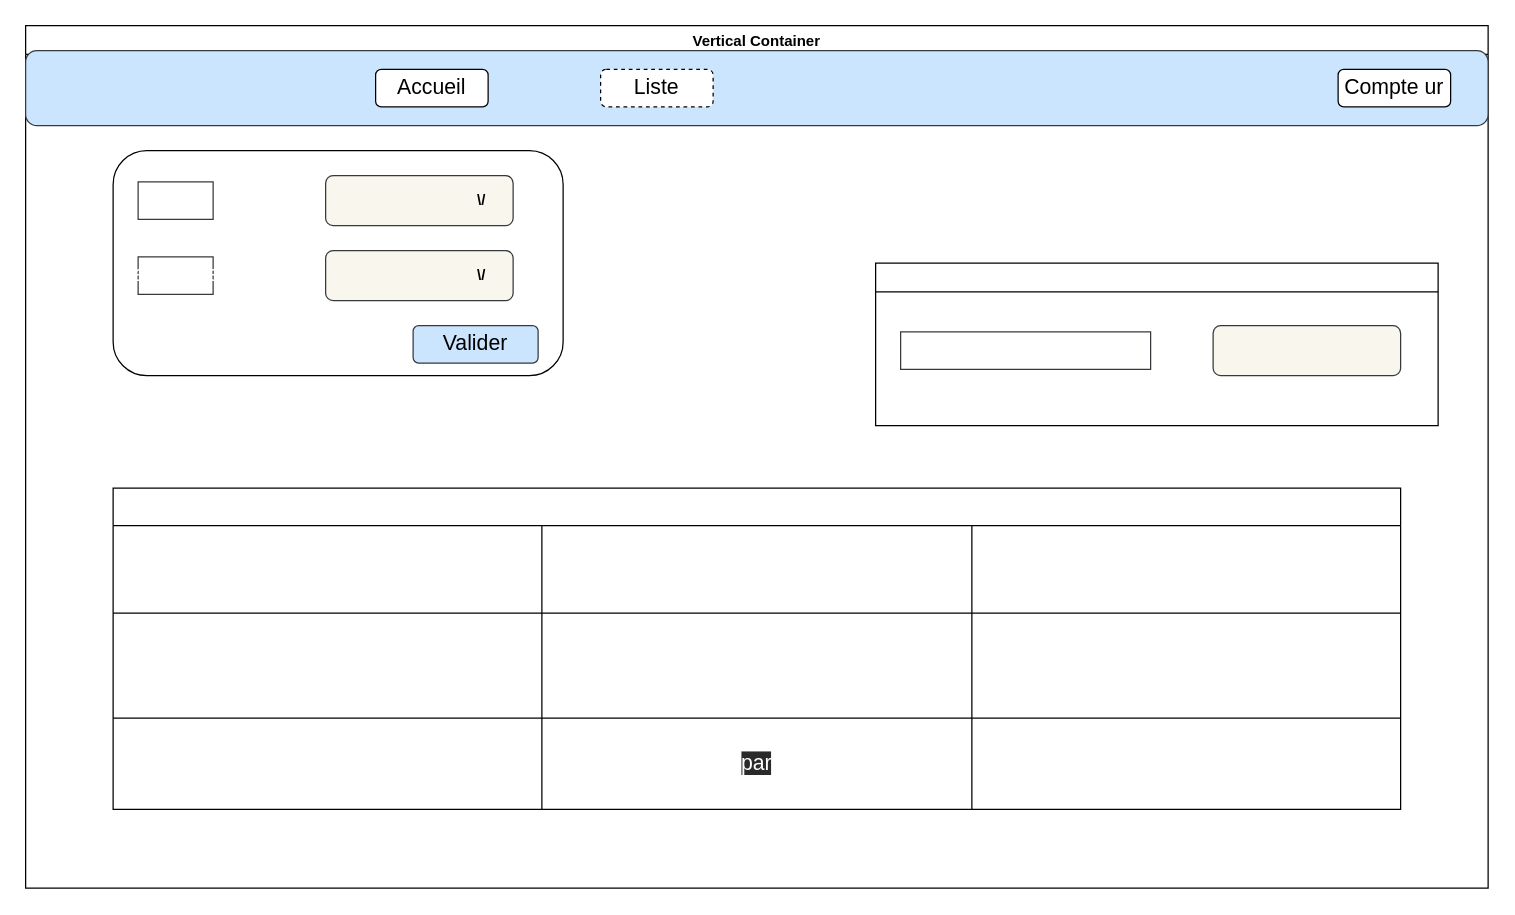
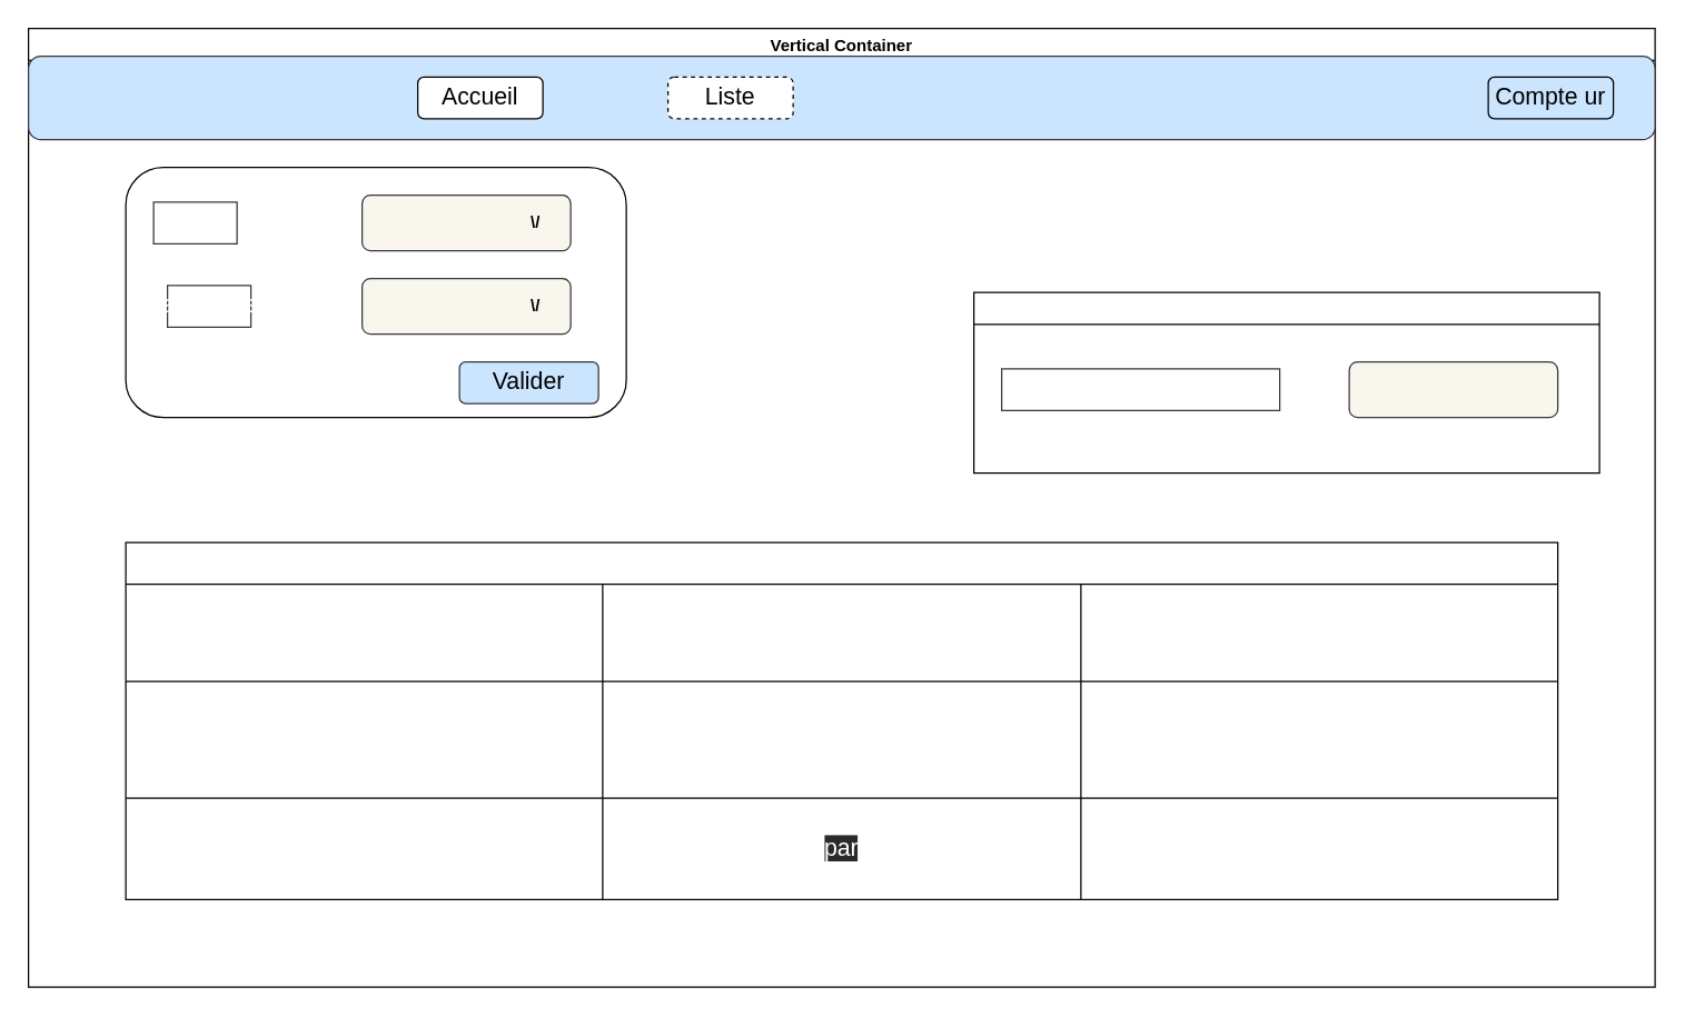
  <mxCell id="0" />
  <mxCell id="1" parent="0" />
  <mxCell id="2" value="Vertical Container" style="swimlane;" vertex="1" parent="1"><mxGeometry x="20" y="20" width="1170" height="690" as="geometry" /></mxCell>
  <mxCell id="3" value="" style="rounded=1;whiteSpace=wrap;html=1;" vertex="1" parent="2"><mxGeometry x="70" y="100" width="360" height="180" as="geometry" /></mxCell>
  <mxCell id="4" value="" style="rounded=1;whiteSpace=wrap;html=1;fillColor=#f9f7ed;strokeColor=#36393d;" vertex="1" parent="2"><mxGeometry x="240" y="120" width="150" height="40" as="geometry" /></mxCell>
  <mxCell id="5" value="&lt;font color=&quot;#000000&quot;&gt;\/&lt;/font&gt;" style="text;html=1;align=center;verticalAlign=middle;whiteSpace=wrap;rounded=0;fontStyle=1" vertex="1" parent="2"><mxGeometry x="320" y="110" width="90" height="60" as="geometry" /></mxCell>
  <mxCell id="6" value="" style="rounded=1;whiteSpace=wrap;html=1;fillColor=#f9f7ed;strokeColor=#36393d;" vertex="1" parent="2"><mxGeometry x="240" y="180" width="150" height="40" as="geometry" /></mxCell>
  <mxCell id="7" value="&lt;font color=&quot;#000000&quot;&gt;\/&lt;/font&gt;" style="text;html=1;align=center;verticalAlign=middle;whiteSpace=wrap;rounded=0;fontStyle=1" vertex="1" parent="2"><mxGeometry x="320" y="170" width="90" height="60" as="geometry" /></mxCell>
  <mxCell id="8" value="&lt;font style=&quot;font-size: 17px&quot;&gt;Critère&lt;/font&gt;" style="text;html=1;strokeColor=#36393d;fillColor=none;align=center;verticalAlign=middle;whiteSpace=wrap;rounded=0;fontColor=#FFFFFF;" vertex="1" parent="2"><mxGeometry x="90" y="125" width="60" height="30" as="geometry" /></mxCell>
- <mxCell id="9" value="&lt;font style=&quot;font-size: 17px&quot;&gt;Pathologies&lt;/font&gt;" style="text;html=1;strokeColor=#36393d;fillColor=none;align=center;verticalAlign=middle;whiteSpace=wrap;rounded=0;fontColor=#FFFFFF;" vertex="1" parent="2"><mxGeometry x="90" y="185" width="60" height="30" as="geometry" /></mxCell>
+ <mxCell id="9" value="&lt;font style=&quot;font-size: 17px&quot;&gt;Pathologies&lt;/font&gt;" style="text;html=1;strokeColor=#36393d;fillColor=none;align=center;verticalAlign=middle;whiteSpace=wrap;rounded=0;fontColor=#FFFFFF;" vertex="1" parent="2"><mxGeometry x="100" y="185" width="60" height="30" as="geometry" /></mxCell>
  <mxCell id="10" value="" style="rounded=1;whiteSpace=wrap;html=1;fontSize=17;fillColor=#cce5ff;strokeColor=#36393d;" vertex="1" parent="2"><mxGeometry x="310" y="240" width="100" height="30" as="geometry" /></mxCell>
  <mxCell id="11" value="&lt;font color=&quot;#000000&quot;&gt;Valider&lt;/font&gt;" style="text;html=1;strokeColor=none;fillColor=none;align=center;verticalAlign=middle;whiteSpace=wrap;rounded=0;fontSize=17;fontColor=#FFFFFF;" vertex="1" parent="2"><mxGeometry x="330" y="240" width="60" height="30" as="geometry" /></mxCell>
  <mxCell id="12" value="&lt;font style=&quot;font-size: 17px&quot;&gt;Recherche par pathologie&lt;/font&gt;" style="text;html=1;strokeColor=#36393d;fillColor=none;align=center;verticalAlign=middle;whiteSpace=wrap;rounded=0;fontColor=#FFFFFF;" vertex="1" parent="2"><mxGeometry x="700" y="245" width="200" height="30" as="geometry" /></mxCell>
  <mxCell id="13" value="" style="rounded=1;whiteSpace=wrap;html=1;fontSize=17;fillColor=#cce5ff;strokeColor=#36393d;" vertex="1" parent="2"><mxGeometry y="20" width="1170" height="60" as="geometry" /></mxCell>
  <mxCell id="14" value="Accueil" style="rounded=1;whiteSpace=wrap;html=1;fontSize=17;" vertex="1" parent="2"><mxGeometry x="280" y="35" width="90" height="30" as="geometry" /></mxCell>
  <mxCell id="15" value="Liste" style="rounded=1;whiteSpace=wrap;html=1;fontSize=17;dashed=1;" vertex="1" parent="2"><mxGeometry x="460" y="35" width="90" height="30" as="geometry" /></mxCell>
- <mxCell id="16" value="Compte ur" style="rounded=1;whiteSpace=wrap;html=1;fontSize=17;" vertex="1" parent="2"><mxGeometry x="1050" y="35" width="90" height="30" as="geometry" /></mxCell>
+ <mxCell id="16" value="Compte ur" style="rounded=1;whiteSpace=wrap;html=1;fontSize=17;fillColor=#cce5ff;" vertex="1" parent="2"><mxGeometry x="1050" y="35" width="90" height="30" as="geometry" /></mxCell>
  <mxCell id="17" value="" style="rounded=1;whiteSpace=wrap;html=1;fillColor=#f9f7ed;strokeColor=#36393d;" vertex="1" parent="2"><mxGeometry x="950" y="240" width="150" height="40" as="geometry" /></mxCell>
  <mxCell id="18" value="Valider des pathologies" style="shape=table;startSize=30;container=1;collapsible=0;childLayout=tableLayout;fontStyle=1;align=center;pointerEvents=1;fontSize=17;fontColor=#FFFFFF;fillColor=none;" vertex="1" parent="2"><mxGeometry x="70" y="370" width="1030" height="257" as="geometry" /></mxCell>
  <mxCell id="19" value="" style="shape=partialRectangle;html=1;whiteSpace=wrap;collapsible=0;dropTarget=0;pointerEvents=0;fillColor=none;top=0;left=0;bottom=0;right=0;points=[[0,0.5],[1,0.5]];portConstraint=eastwest;fontSize=17;fontColor=#000000;" vertex="1" parent="18"><mxGeometry y="30" width="1030" height="70" as="geometry" /></mxCell>
  <mxCell id="20" value="&lt;font color=&quot;#ffffff&quot;&gt;Nom&lt;/font&gt;" style="shape=partialRectangle;html=1;whiteSpace=wrap;connectable=0;fillColor=none;top=0;left=0;bottom=0;right=0;overflow=hidden;pointerEvents=1;fontSize=17;fontColor=#000000;" vertex="1" parent="19"><mxGeometry width="343" height="70" as="geometry"><mxRectangle width="343" height="70" as="alternateBounds" /></mxGeometry></mxCell>
  <mxCell id="21" value="&lt;font color=&quot;#ffffff&quot;&gt;Critère&lt;/font&gt;" style="shape=partialRectangle;html=1;whiteSpace=wrap;connectable=0;fillColor=none;top=0;left=0;bottom=0;right=0;overflow=hidden;pointerEvents=1;fontSize=17;fontColor=#000000;" vertex="1" parent="19"><mxGeometry x="343" width="344" height="70" as="geometry"><mxRectangle width="344" height="70" as="alternateBounds" /></mxGeometry></mxCell>
  <mxCell id="22" value="&lt;font color=&quot;#ffffff&quot;&gt;Caractéristiques&lt;/font&gt;" style="shape=partialRectangle;html=1;whiteSpace=wrap;connectable=0;fillColor=none;top=0;left=0;bottom=0;right=0;overflow=hidden;pointerEvents=1;fontSize=17;fontColor=#000000;" vertex="1" parent="19"><mxGeometry x="687" width="343" height="70" as="geometry"><mxRectangle width="343" height="70" as="alternateBounds" /></mxGeometry></mxCell>
  <mxCell id="23" value="" style="shape=partialRectangle;html=1;whiteSpace=wrap;collapsible=0;dropTarget=0;pointerEvents=0;fillColor=none;top=0;left=0;bottom=0;right=0;points=[[0,0.5],[1,0.5]];portConstraint=eastwest;fontSize=17;fontColor=#000000;" vertex="1" parent="18"><mxGeometry y="100" width="1030" height="84" as="geometry" /></mxCell>
  <mxCell id="24" value="&lt;font color=&quot;#ffffff&quot;&gt;Meridien&lt;/font&gt;" style="shape=partialRectangle;html=1;whiteSpace=wrap;connectable=0;fillColor=none;top=0;left=0;bottom=0;right=0;overflow=hidden;pointerEvents=1;fontSize=17;fontColor=#000000;" vertex="1" parent="23"><mxGeometry width="343" height="84" as="geometry"><mxRectangle width="343" height="84" as="alternateBounds" /></mxGeometry></mxCell>
  <mxCell id="25" value="&lt;font color=&quot;#ffffff&quot;&gt;poumon&lt;/font&gt;" style="shape=partialRectangle;html=1;whiteSpace=wrap;connectable=0;fillColor=none;top=0;left=0;bottom=0;right=0;overflow=hidden;pointerEvents=1;fontSize=17;fontColor=#000000;" vertex="1" parent="23"><mxGeometry x="343" width="344" height="84" as="geometry"><mxRectangle width="344" height="84" as="alternateBounds" /></mxGeometry></mxCell>
  <mxCell id="26" value="&lt;font color=&quot;#ffffff&quot;&gt;interne&lt;/font&gt;" style="shape=partialRectangle;html=1;whiteSpace=wrap;connectable=0;fillColor=none;top=0;left=0;bottom=0;right=0;overflow=hidden;pointerEvents=1;fontSize=17;fontColor=#000000;" vertex="1" parent="23"><mxGeometry x="687" width="343" height="84" as="geometry"><mxRectangle width="343" height="84" as="alternateBounds" /></mxGeometry></mxCell>
  <mxCell id="27" value="" style="shape=partialRectangle;html=1;whiteSpace=wrap;collapsible=0;dropTarget=0;pointerEvents=0;fillColor=none;top=0;left=0;bottom=0;right=0;points=[[0,0.5],[1,0.5]];portConstraint=eastwest;fontSize=17;fontColor=#000000;" vertex="1" parent="18"><mxGeometry y="184" width="1030" height="73" as="geometry" /></mxCell>
  <mxCell id="28" value="&lt;span style=&quot;color: rgb(255 , 255 , 255)&quot;&gt;Meridien&lt;/span&gt;" style="shape=partialRectangle;html=1;whiteSpace=wrap;connectable=0;fillColor=none;top=0;left=0;bottom=0;right=0;overflow=hidden;pointerEvents=1;fontSize=17;fontColor=#000000;" vertex="1" parent="27"><mxGeometry width="343" height="73" as="geometry"><mxRectangle width="343" height="73" as="alternateBounds" /></mxGeometry></mxCell>
  <mxCell id="29" value="&lt;span style=&quot;color: rgb(255 , 255 , 255) ; font-family: &amp;#34;helvetica&amp;#34; ; font-size: 17px ; font-style: normal ; font-weight: 400 ; letter-spacing: normal ; text-align: center ; text-indent: 0px ; text-transform: none ; word-spacing: 0px ; background-color: rgb(42 , 42 , 42) ; display: inline ; float: none&quot;&gt;par&lt;/span&gt;" style="shape=partialRectangle;html=1;whiteSpace=wrap;connectable=0;fillColor=none;top=0;left=0;bottom=0;right=0;overflow=hidden;pointerEvents=1;fontSize=17;fontColor=#000000;" vertex="1" parent="27"><mxGeometry x="343" width="344" height="73" as="geometry"><mxRectangle width="344" height="73" as="alternateBounds" /></mxGeometry></mxCell>
  <mxCell id="30" value="&lt;span style=&quot;color: rgb(255 , 255 , 255)&quot;&gt;externe&lt;/span&gt;" style="shape=partialRectangle;html=1;whiteSpace=wrap;connectable=0;fillColor=none;top=0;left=0;bottom=0;right=0;overflow=hidden;pointerEvents=1;fontSize=17;fontColor=#000000;" vertex="1" parent="27"><mxGeometry x="687" width="343" height="73" as="geometry"><mxRectangle width="343" height="73" as="alternateBounds" /></mxGeometry></mxCell>
  <mxCell id="31" value="Que si user connecté" style="swimlane;fontSize=17;fontColor=#FFFFFF;fillColor=none;" vertex="1" parent="2"><mxGeometry x="680" y="190" width="450" height="130" as="geometry" /></mxCell>
